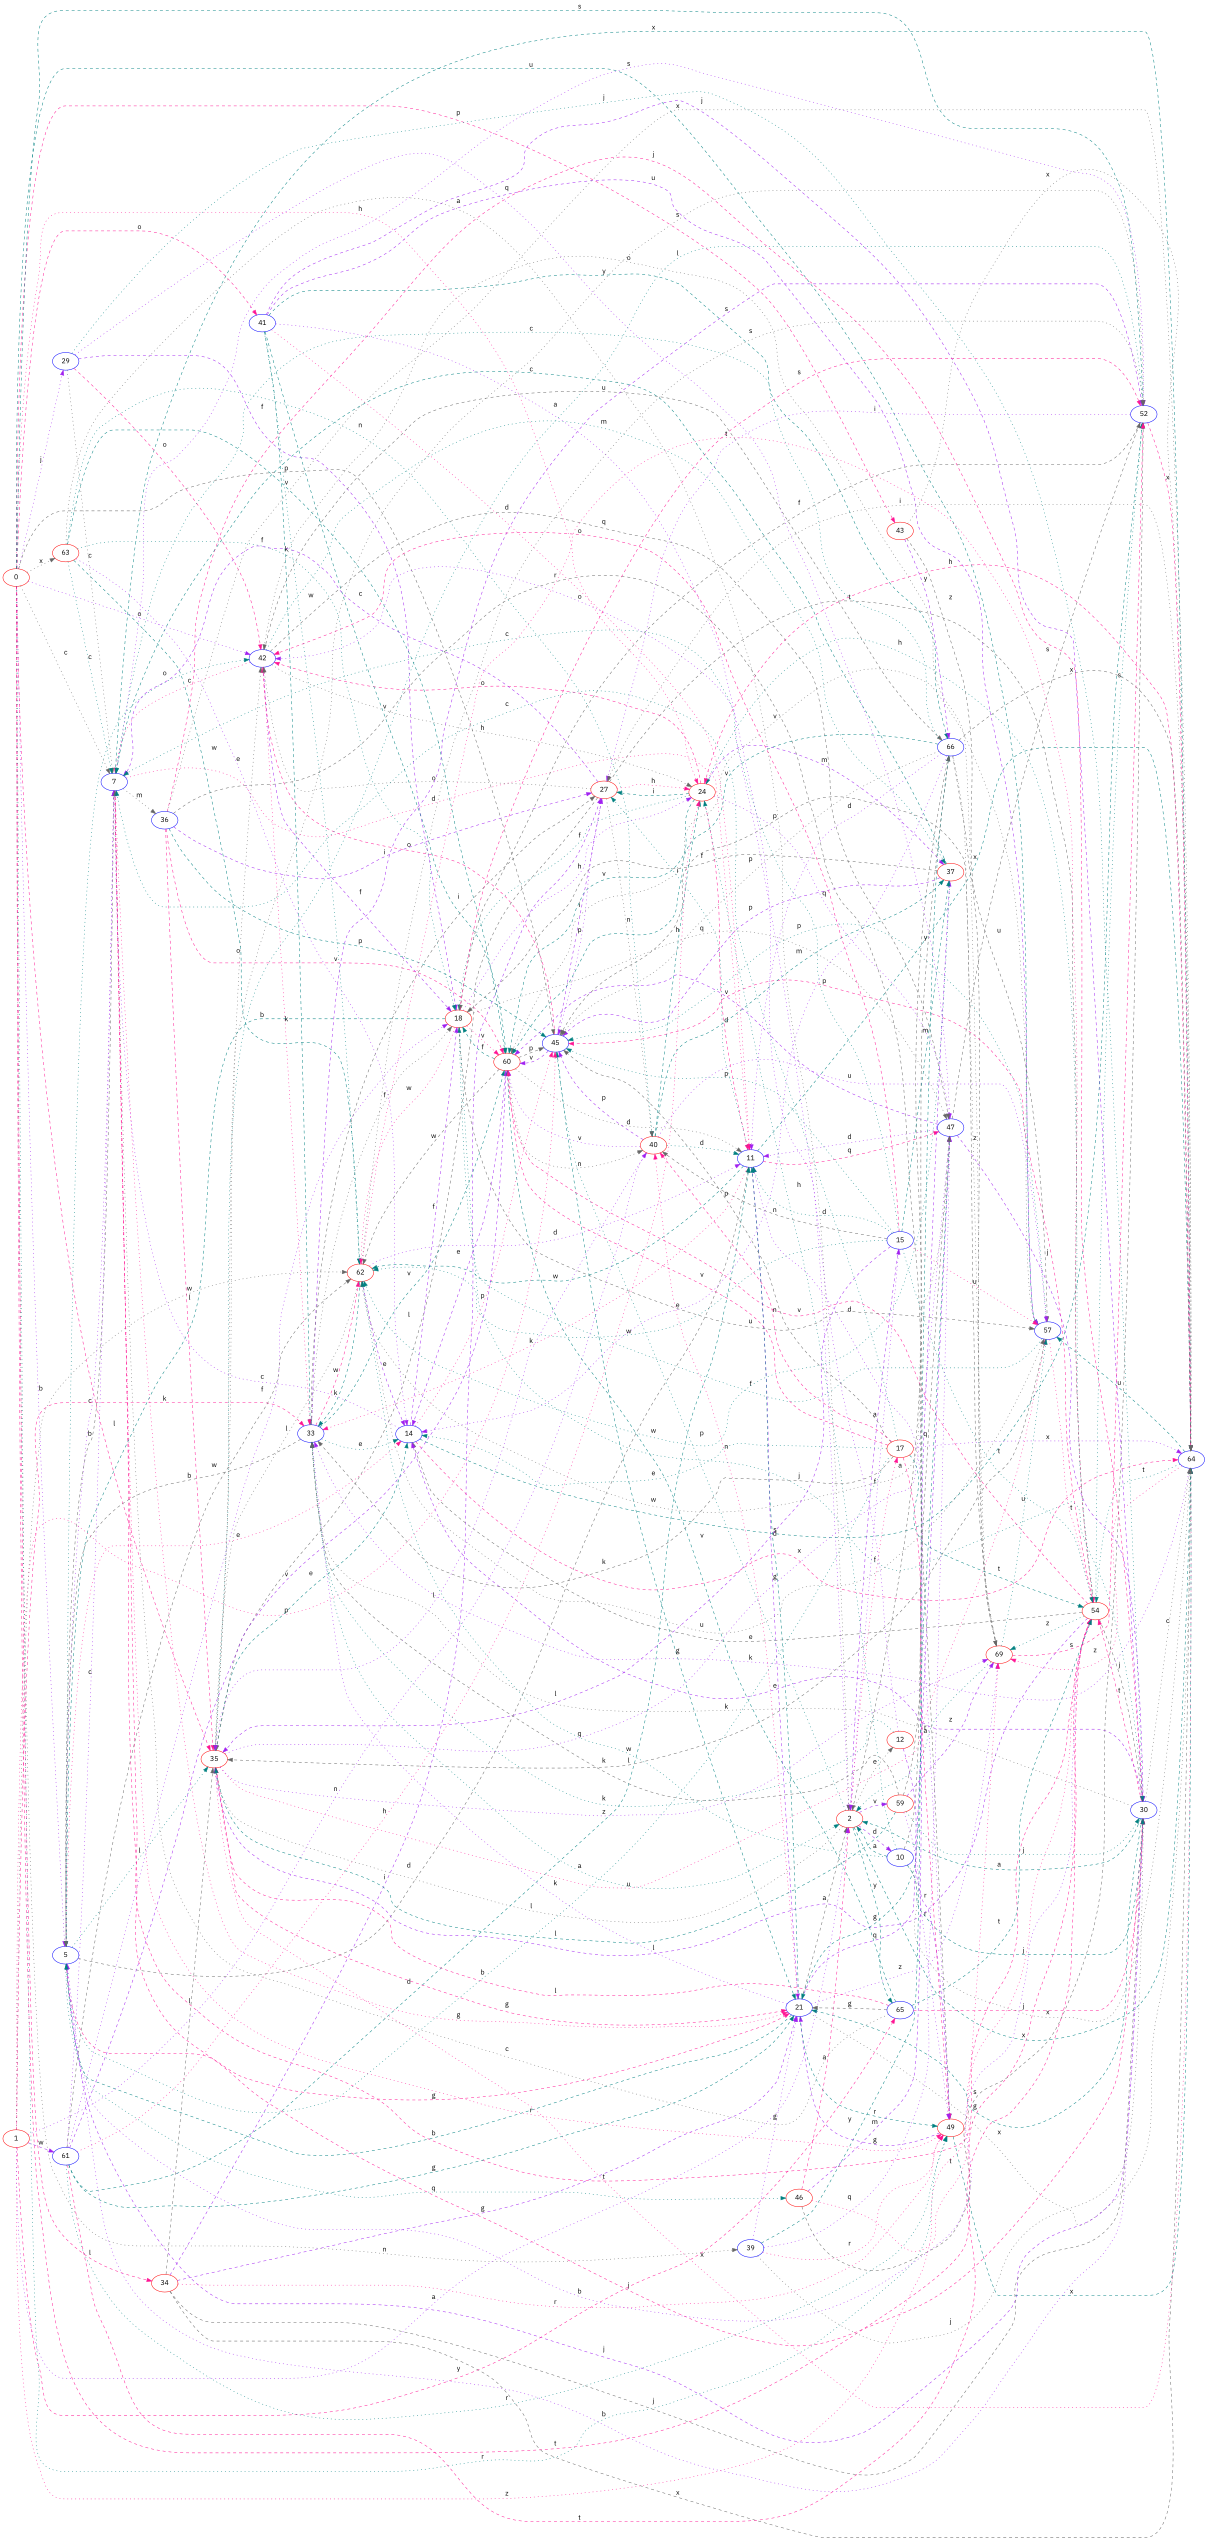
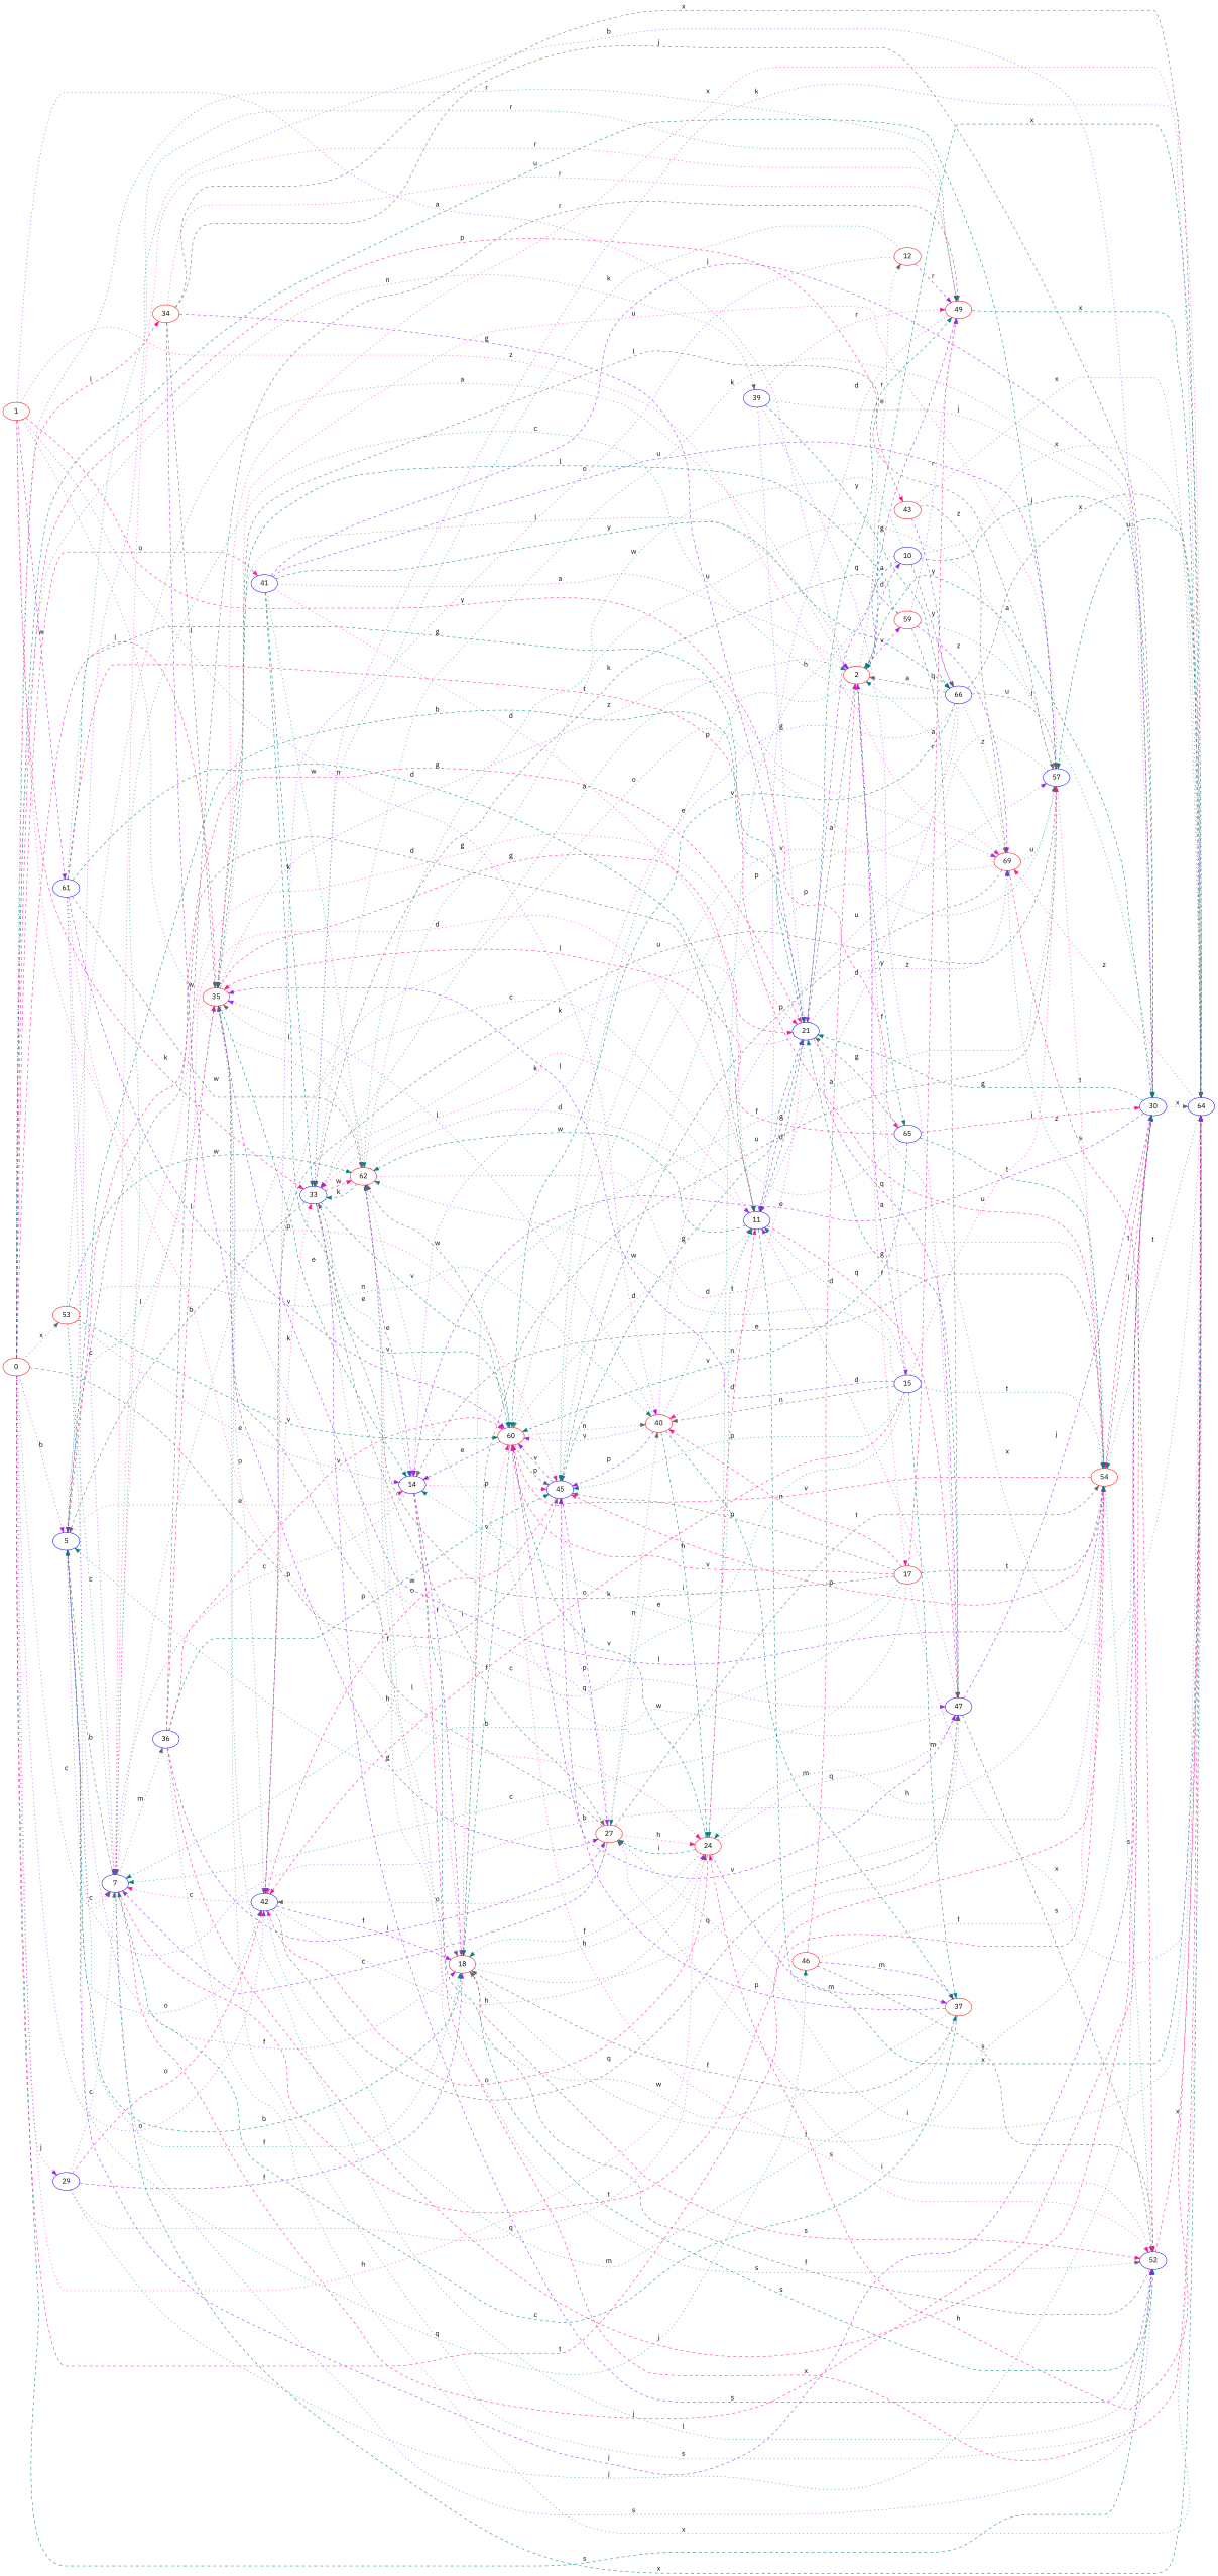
  strict digraph {
    fontname="IBM Plex Sans"
    rankdir=LR
    node [color=blue fontname="IBM Plex Sans"]
    edge [color=teal fontname="IBM Plex Sans" style=dashed]
    5
    0 [color=red]
    7
    24 [color=red]
    29
    34 [color=red]
    35 [color=red]
    39
    41
    42
    43 [color=red]
    45
    49 [color=red]
    52
    54 [color=red]
    57
-   63 [color=red]
+   63 [color=red label=53]
    11
    14
    21
    30
    46 [color=red]
    64
    36
    27 [color=red]
    47
    18 [color=red]
    37 [color=red]
    60 [color=red]
    69 [color=red]
    66
    2 [color=red]
    33
    62 [color=red]
    40 [color=red]
    1 [color=red]
    61
    65
    10
    12 [color=red]
    15
    17 [color=red]
    59 [color=red]
    5 -> 7 [color=purple label=c style=dotted]
    5 -> 35 [label=l style=dotted]
    5 -> 42 [label=o style=dotted]
    5 -> 11 [color=gray40 label=d]
    5 -> 14 [color=deeppink label=e style=dotted]
    5 -> 21 [color=deeppink label=g]
    5 -> 30 [color=purple label=j]
    5 -> 46 [label=q style=dotted]
    0 -> 5 [color=purple label=b style=dotted]
    0 -> 7 [color=gray40 label=c style=dotted]
    0 -> 24 [color=deeppink label=h style=dotted]
    0 -> 29 [color=purple label=j style=dotted]
    0 -> 34 [color=deeppink label=l]
    0 -> 35 [color=deeppink label=l]
    0 -> 39 [color=gray40 label=n style=dotted]
    0 -> 41 [color=deeppink label=o]
    0 -> 42 [color=purple label=o style=dotted]
    0 -> 43 [color=deeppink label=p]
    0 -> 45 [color=gray40 label=p]
    0 -> 49 [label=r style=dotted]
    0 -> 52 [label=s]
    0 -> 54 [color=deeppink label=t]
    0 -> 57 [label=u]
    0 -> 63 [color=gray40 label=x style=dotted]
    7 -> 5 [color=gray40 label=b]
    7 -> 49 [color=deeppink label=r style=dotted]
    7 -> 52 [color=purple label=s style=dotted]
    7 -> 54 [color=deeppink label=t]
    7 -> 11 [color=deeppink label=d style=dotted]
    7 -> 21 [color=deeppink label=g style=dotted]
    7 -> 30 [color=deeppink label=j]
    7 -> 64 [label=x]
    7 -> 36 [color=gray40 label=m style=dotted]
    24 -> 42 [color=deeppink label=o]
    24 -> 11 [color=deeppink label=d]
    24 -> 27 [label=i]
    24 -> 47 [color=purple label=q style=dotted]
    24 -> 18 [label=f style=dotted]
    24 -> 37 [color=purple label=m]
    24 -> 60 [label=v]
    29 -> 7 [color=gray40 label=c style=dotted]
    29 -> 42 [color=deeppink label=o]
    29 -> 30 [label=j style=dotted]
    29 -> 47 [color=purple label=q style=dotted]
    29 -> 18 [color=purple label=f]
    34 -> 35 [color=gray40 label=l]
    34 -> 49 [color=deeppink label=r style=dotted]
    34 -> 21 [color=purple label=g]
    34 -> 30 [color=gray40 label=j]
    34 -> 64 [color=gray40 label=x]
-   34 -> 27 [color=purple label=i]
+   34 -> 27 [color=purple label=g]
    35 -> 42 [color=gray40 label=o style=dotted]
    35 -> 52 [color=gray40 label=s style=dotted]
    35 -> 57 [color=deeppink label=u style=dotted]
    35 -> 14 [label=e]
    35 -> 21 [color=deeppink label=g]
    35 -> 64 [color=deeppink label=x style=dotted]
    35 -> 47 [color=purple label=q style=dotted]
    35 -> 69 [color=purple label=z style=dotted]
    39 -> 49 [color=deeppink label=r style=dotted]
    39 -> 21 [color=purple label=g style=dotted]
    39 -> 30 [color=gray40 label=j style=dotted]
    39 -> 47 [color=purple label=q style=dotted]
    39 -> 66 [label=y]
    41 -> 57 [color=purple label=u]
    41 -> 11 [color=deeppink label=d style=dotted]
    41 -> 30 [color=purple label=j]
    41 -> 60 [label=v]
    41 -> 66 [label=y]
    41 -> 2 [color=purple label=a style=dotted]
    41 -> 33 [label=k]
    41 -> 62 [label=w style=dotted]
    42 -> 7 [color=deeppink label=c style=dotted]
    42 -> 24 [color=gray40 label=h style=dotted]
-   42 -> 66 [color=gray40 label=u]
+   42 -> 57 [color=gray40 label=u]
    42 -> 47 [color=gray40 label=q]
    42 -> 18 [color=purple label=f]
    42 -> 37 [label=m style=dotted]
    42 -> 33 [color=deeppink label=k style=dotted]
    43 -> 64 [color=gray40 label=x style=dotted]
    43 -> 69 [color=gray40 label=z]
    43 -> 66 [color=purple label=y]
    45 -> 42 [color=deeppink label=o]
    45 -> 21 [label=g]
    45 -> 27 [color=purple label=i]
    45 -> 60 [color=purple label=v]
    49 -> 11 [color=purple label=d style=dotted]
    49 -> 21 [color=purple label=g]
    49 -> 64 [label=x]
    52 -> 35 [label=l style=dotted]
    52 -> 64 [color=deeppink label=x]
    52 -> 27 [color=purple label=i style=dotted]
    52 -> 18 [color=gray40 label=f]
    54 -> 5 [color=purple label=b style=dotted]
    54 -> 24 [label=h style=dotted]
    54 -> 35 [color=purple label=l]
    54 -> 45 [color=deeppink label=p]
    54 -> 52 [label=s style=dotted]
    54 -> 14 [color=gray40 label=e]
    54 -> 30 [color=gray40 label=j]
    54 -> 60 [color=deeppink label=v]
    54 -> 69 [label=z style=dotted]
    57 -> 35 [color=gray40 label=l]
    57 -> 45 [label=p style=dotted]
    57 -> 54 [color=deeppink label=t style=dotted]
    57 -> 18 [label=f style=dotted]
    57 -> 60 [color=gray40 label=v style=dotted]
    63 -> 7 [label=c style=dotted]
    63 -> 14 [color=purple label=e style=dotted]
    63 -> 18 [label=f style=dotted]
    63 -> 60 [label=v]
    63 -> 2 [color=gray40 label=a style=dotted]
    63 -> 62 [label=w]
    63 -> 40 [label=n style=dotted]
    11 -> 21 [color=purple label=g]
    11 -> 64 [label=x]
    11 -> 27 [label=i style=dotted]
    11 -> 47 [color=deeppink label=q]
    11 -> 33 [color=deeppink label=k style=dotted]
    11 -> 62 [label=w]
    14 -> 7 [color=purple label=c style=dotted]
    14 -> 45 [color=deeppink label=p style=dotted]
    14 -> 52 [label=s]
    14 -> 64 [color=deeppink label=x]
    14 -> 18 [color=purple label=f]
    21 -> 5 [label=b]
    21 -> 49 [label=r]
    21 -> 11 [label=d]
    21 -> 64 [color=gray40 label=x style=dotted]
    21 -> 47 [color=purple label=q]
    21 -> 69 [color=purple label=z style=dotted]
    21 -> 2 [color=gray40 label=a]
    21 -> 33 [color=purple label=k style=dotted]
    21 -> 40 [color=deeppink label=n style=dotted]
    30 -> 5 [color=purple label=b style=dotted]
    30 -> 54 [color=deeppink label=t]
    30 -> 14 [color=purple label=e]
    30 -> 21 [label=g]
-   30 -> 64 [color=gray40 label=c style=dotted]
+   30 -> 64 [color=gray40 label=x style=dotted]
    30 -> 2 [label=a]
    30 -> 33 [color=gray40 label=k style=dotted]
    46 -> 52 [color=gray40 label=s]
    46 -> 54 [color=deeppink label=t style=dotted]
    46 -> 37 [color=purple label=m]
    46 -> 2 [color=deeppink label=a]
    64 -> 24 [color=deeppink label=h]
    64 -> 54 [label=t style=dotted]
    64 -> 57 [label=u]
    64 -> 27 [color=gray40 label=i style=dotted]
    64 -> 69 [color=deeppink label=z style=dotted]
    64 -> 33 [color=purple label=k style=dotted]
    36 -> 35 [color=deeppink label=l]
    36 -> 45 [label=p]
    36 -> 49 [color=gray40 label=r]
    36 -> 30 [color=deeppink label=j]
    36 -> 64 [color=gray40 label=x style=dotted]
    36 -> 27 [color=purple label=i]
    36 -> 60 [color=deeppink label=v]
    27 -> 7 [color=purple label=c]
    27 -> 24 [color=deeppink label=h style=dotted]
    27 -> 35 [color=gray40 label=l]
    27 -> 42 [color=gray40 label=o style=dotted]
    27 -> 45 [color=purple label=p style=dotted]
    27 -> 54 [color=gray40 label=t]
    27 -> 40 [color=gray40 label=n style=dotted]
    47 -> 52 [color=gray40 label=s]
    47 -> 11 [color=purple label=d style=dotted]
    47 -> 21 [label=g]
    47 -> 30 [color=purple label=j]
    47 -> 60 [color=purple label=v]
    47 -> 62 [color=gray40 label=w style=dotted]
    18 -> 5 [label=b]
    18 -> 24 [color=purple label=h style=dotted]
    18 -> 52 [color=deeppink label=s]
    18 -> 57 [color=gray40 label=u]
    18 -> 30 [label=j style=dotted]
    18 -> 47 [color=gray40 label=q style=dotted]
    18 -> 60 [color=deeppink label=v style=dotted]
    18 -> 62 [color=deeppink label=w style=dotted]
    37 -> 7 [label=c]
    37 -> 45 [color=purple label=p]
    37 -> 18 [color=gray40 label=f]
    37 -> 62 [label=w style=dotted]
    60 -> 45 [color=gray40 label=p]
+   60 -> 52 [color=deeppink label=s style=dotted]
    60 -> 11 [color=gray40 label=d style=dotted]
    60 -> 14 [color=purple label=e]
    60 -> 18 [label=f]
    60 -> 62 [color=gray40 label=w]
    60 -> 40 [color=gray40 label=n style=dotted]
    69 -> 42 [color=gray40 label=o style=dotted]
    69 -> 45 [color=gray40 label=p]
    69 -> 52 [color=deeppink label=s]
    69 -> 57 [label=u style=dotted]
    69 -> 2 [label=a style=dotted]
    66 -> 7 [label=c style=dotted]
    66 -> 45 [color=gray40 label=p style=dotted]
    66 -> 57 [color=gray40 label=u]
    66 -> 11 [color=purple label=d style=dotted]
    66 -> 14 [color=purple label=e style=dotted]
    66 -> 64 [color=gray40 label=x]
    66 -> 60 [label=v]
    66 -> 69 [color=gray40 label=z style=dotted]
    66 -> 2 [color=gray40 label=a]
    2 -> 35 [color=gray40 label=l style=dotted]
    2 -> 45 [label=p style=dotted]
    2 -> 64 [label=x]
    2 -> 65 [label=y]
    2 -> 10 [color=purple label=d]
    2 -> 12 [color=gray40 label=e style=dotted]
    2 -> 15 [color=purple label=f style=dotted]
    2 -> 17 [color=deeppink label=f style=dotted]
    2 -> 59 [color=purple label=v]
    33 -> 5 [color=gray40 label=b]
    33 -> 52 [color=purple label=s]
    33 -> 14 [label=e style=dotted]
    33 -> 27 [color=gray40 label=i]
    33 -> 18 [color=gray40 label=f style=dotted]
    33 -> 60 [label=v]
    33 -> 2 [label=a style=dotted]
    33 -> 62 [color=deeppink label=w]
    62 -> 35 [color=gray40 label=l style=dotted]
    62 -> 52 [color=gray40 label=s style=dotted]
    62 -> 54 [color=deeppink label=t style=dotted]
    62 -> 57 [color=gray40 label=u style=dotted]
    62 -> 11 [color=purple label=d style=dotted]
    62 -> 14 [color=purple label=e]
    62 -> 33 [label=k]
    40 -> 24 [label=h]
    40 -> 35 [color=purple label=l style=dotted]
    40 -> 45 [color=purple label=p]
    40 -> 57 [color=purple label=u style=dotted]
    40 -> 11 [label=d style=dotted]
    40 -> 37 [label=m]
    40 -> 60 [color=purple label=v style=dotted]
    1 -> 45 [color=deeppink label=p style=dotted]
    1 -> 69 [color=deeppink label=z style=dotted]
    1 -> 2 [color=purple label=a style=dotted]
    1 -> 33 [color=deeppink label=k]
    1 -> 62 [color=gray40 label=w style=dotted]
    1 -> 40 [color=purple label=n style=dotted]
    1 -> 61 [color=purple label=w]
    1 -> 65 [color=deeppink label=y]
    61 -> 7 [color=purple label=c style=dotted]
    61 -> 24 [color=deeppink label=h style=dotted]
    61 -> 49 [label=r style=dotted]
    61 -> 54 [color=deeppink label=t]
    61 -> 11 [label=d]
    61 -> 21 [label=g]
    61 -> 18 [color=purple label=f style=dotted]
    61 -> 60 [color=purple label=v]
    61 -> 62 [color=gray40 label=w]
    65 -> 7 [color=gray40 label=c style=dotted]
    65 -> 35 [color=deeppink label=l]
    65 -> 54 [label=t]
    65 -> 21 [color=gray40 label=g]
    65 -> 30 [color=deeppink label=j]
    65 -> 60 [label=v]
    10 -> 24 [label=h style=dotted]
    10 -> 30 [label=j]
    10 -> 64 [color=gray40 label=x style=dotted]
    10 -> 66 [color=gray40 label=y]
    10 -> 2 [label=a]
    10 -> 62 [label=w style=dotted]
    12 -> 42 [color=purple label=o style=dotted]
    12 -> 49 [color=purple label=r]
    12 -> 33 [label=k style=dotted]
    15 -> 7 [label=c style=dotted]
    15 -> 35 [color=purple label=l]
    15 -> 42 [color=deeppink label=o]
    15 -> 45 [label=p style=dotted]
    15 -> 54 [label=t style=dotted]
    15 -> 57 [color=deeppink label=u style=dotted]
    15 -> 11 [label=d style=dotted]
    15 -> 37 [label=m]
    15 -> 2 [color=purple label=a]
    15 -> 62 [label=w style=dotted]
    15 -> 40 [color=gray40 label=n]
    17 -> 5 [label=b style=dotted]
    17 -> 7 [label=c style=dotted]
    17 -> 45 [color=gray40 label=p]
    17 -> 49 [color=deeppink label=r]
    17 -> 54 [label=t]
    17 -> 14 [label=e style=dotted]
    17 -> 64 [color=purple label=x style=dotted]
    17 -> 60 [color=deeppink label=v]
    17 -> 33 [color=gray40 label=k]
    17 -> 40 [color=deeppink label=n]
    59 -> 35 [label=l]
    59 -> 49 [color=purple label=r style=dotted]
    59 -> 30 [label=j style=dotted]
    59 -> 47 [color=gray40 label=q]
    59 -> 69 [color=purple label=z]
    59 -> 33 [color=gray40 label=k]
  }
